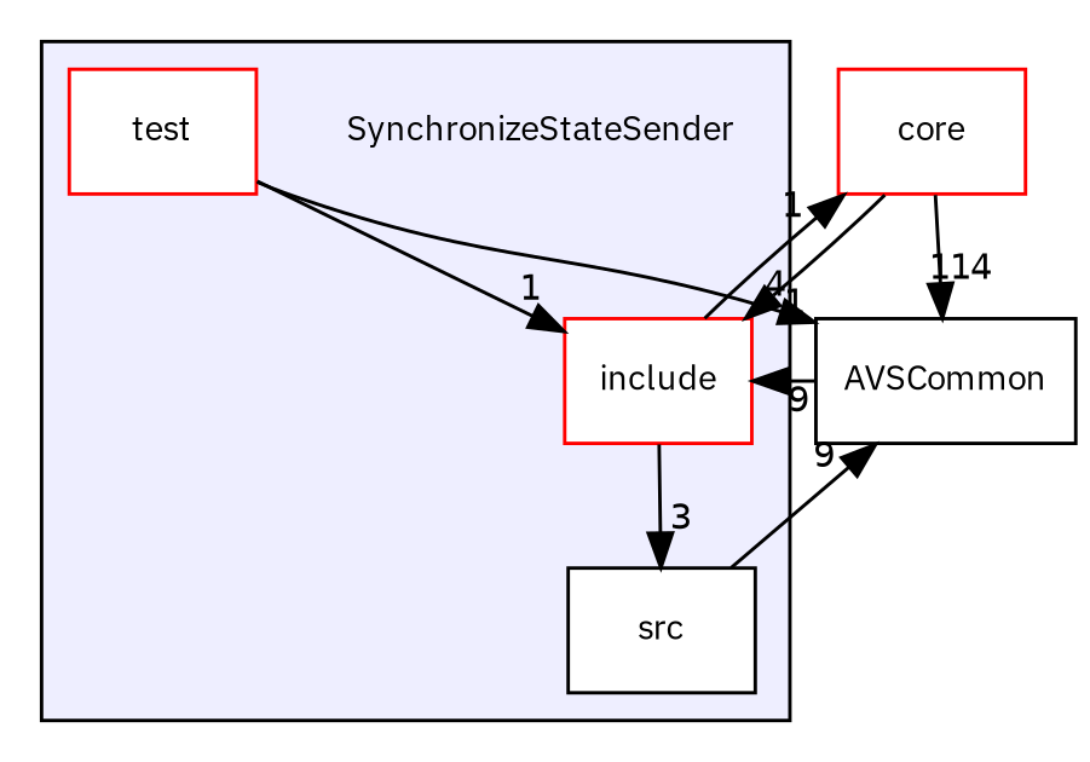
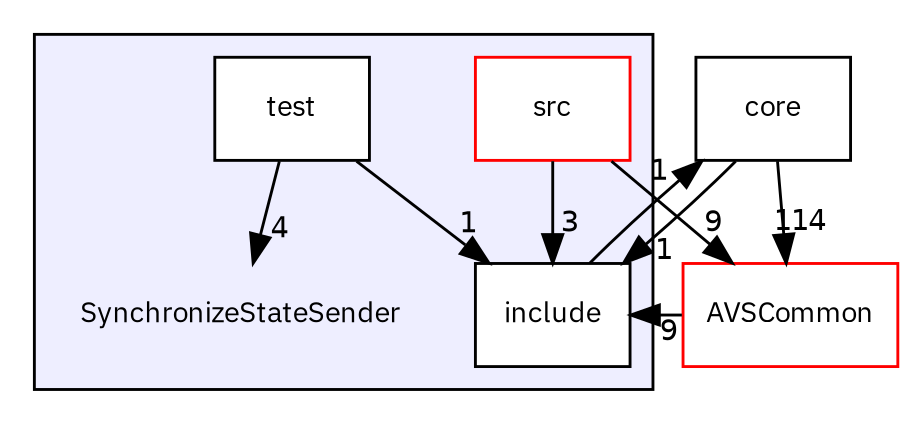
  digraph {
    compound=true
    fontname="IBM Plex Sans"
    node [color=red fontname="IBM Plex Sans" fontsize=10 shape=box fillcolor=white style=filled]
    edge [fontname="IBM Plex Sans" headlabel=1 labeldistance=1.5 labelfontname=Helvetica labelfontsize=10]
    n1 [label=SynchronizeStateSender shape=plaintext fillcolor="" style=""]
-   n2 [label=include]
-   n3 [color=black label=src]
-   n4 [label=test]
-   n5 [label=core]
-   n6 [color=black label=AVSCommon]
+   n2 [color=black label=include]
+   n3 [label=src]
+   n4 [color=black label=test]
+   n5 [color=black label=core]
+   n6 [label=AVSCommon]
    subgraph cluster_1 {
      bgcolor="#eeeeff"
      pencolor=black
      n1
      n2
      n3
      n4
    }
    n2 -> n5
-   n2 -> n3 [headlabel=3]
+   n3 -> n2 [headlabel=3]
    n3 -> n6 [headlabel=9]
    n4 -> n2
-   n4 -> n6 [headlabel=4]
+   n4 -> n1 [headlabel=4]
    n5 -> n2
    n5 -> n6 [headlabel=114]
    n6 -> n2 [headlabel=9]
  }
